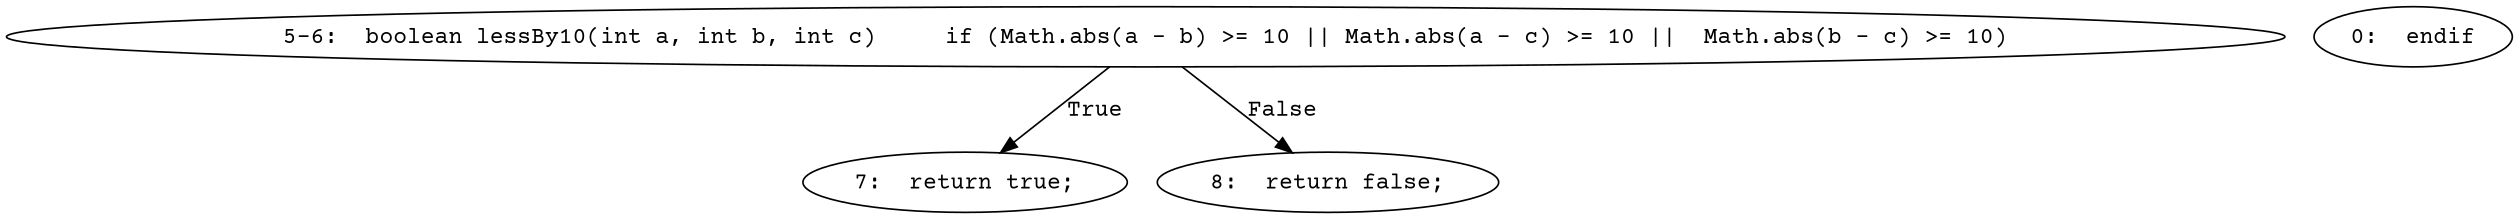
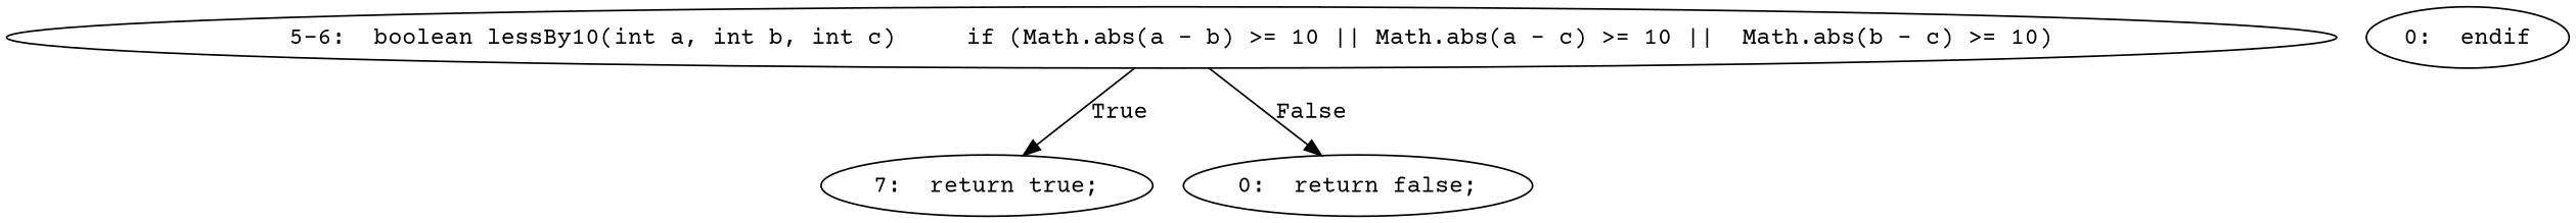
  digraph {
    fontname="Courier Prime"
    node [fontname="Courier Prime"]
    edge [fontname="Courier Prime"]
    n1 [label="5-6:  boolean lessBy10(int a, int b, int c)	if (Math.abs(a - b) >= 10 || Math.abs(a - c) >= 10 ||  Math.abs(b - c) >= 10)"]
    n2 [label="7:  return true;"]
-   n3 [label="8:  return false;"]
+   n3 [label="0:  return false;"]
    n4 [label="0:  endif"]
    n1 -> n2 [label=True]
    n1 -> n3 [label=False]
  }
